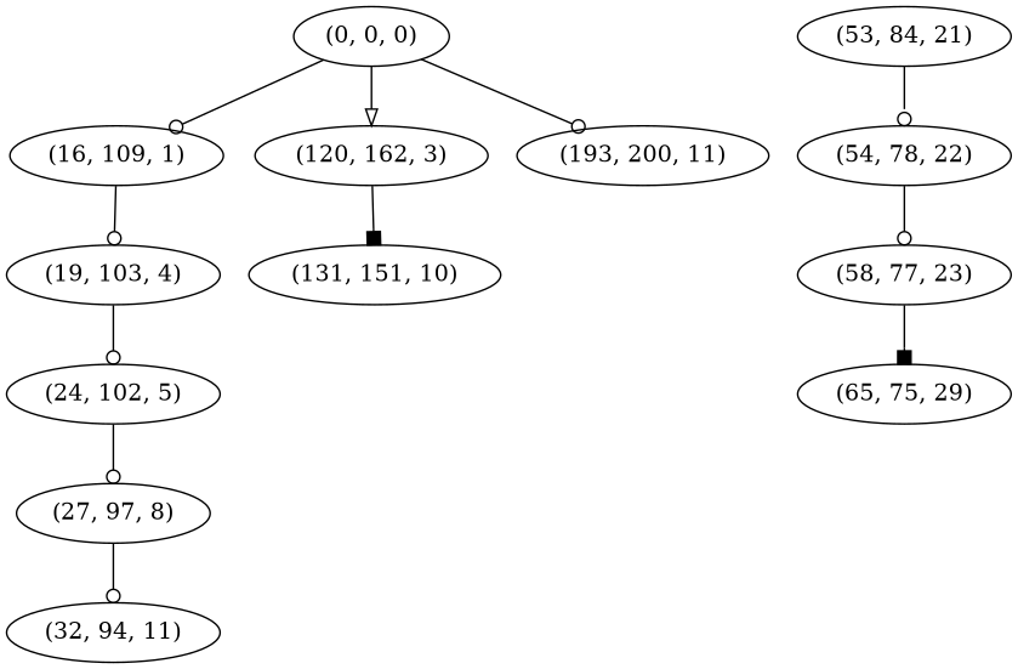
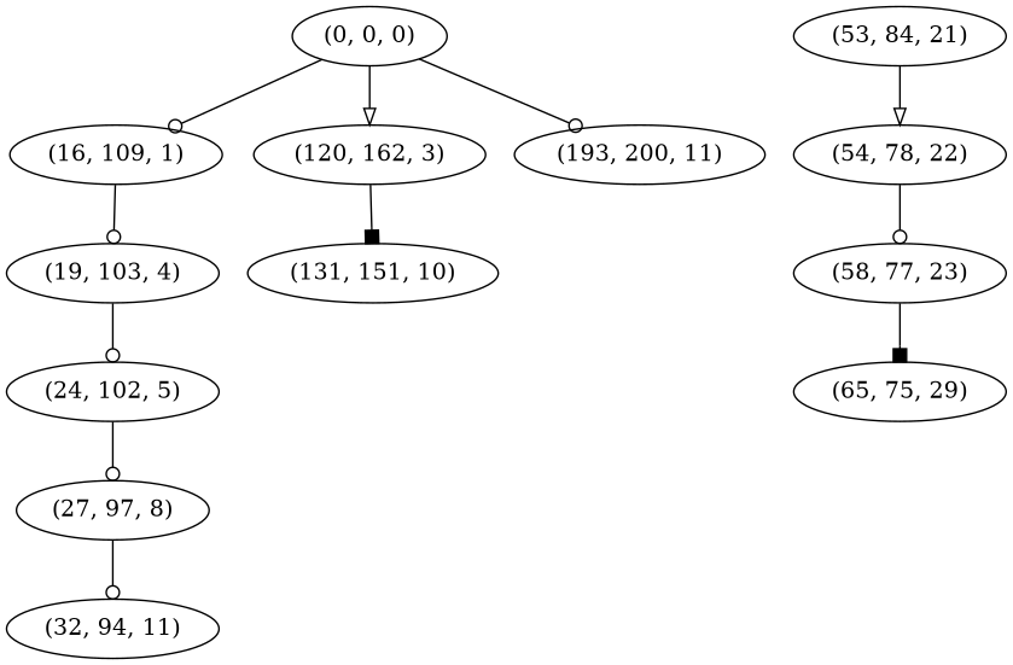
  digraph {
    edge [arrowhead=odot]
    "(0, 0, 0)"
    "(16, 109, 1)"
    "(120, 162, 3)"
    "(193, 200, 11)"
    "(19, 103, 4)"
    "(131, 151, 10)"
    "(24, 102, 5)"
    "(27, 97, 8)"
    "(32, 94, 11)"
    "(53, 84, 21)"
    "(54, 78, 22)"
    "(58, 77, 23)"
    n13 [label="(65, 75, 29)"]
    "(0, 0, 0)" -> "(16, 109, 1)"
    "(0, 0, 0)" -> "(120, 162, 3)" [arrowhead=onormal]
    "(0, 0, 0)" -> "(193, 200, 11)"
    "(16, 109, 1)" -> "(19, 103, 4)"
    "(120, 162, 3)" -> "(131, 151, 10)" [arrowhead=box]
    "(19, 103, 4)" -> "(24, 102, 5)"
    "(24, 102, 5)" -> "(27, 97, 8)"
    "(27, 97, 8)" -> "(32, 94, 11)"
-   "(53, 84, 21)" -> "(54, 78, 22)"
+   "(53, 84, 21)" -> "(54, 78, 22)" [arrowhead=onormal]
    "(54, 78, 22)" -> "(58, 77, 23)"
    "(58, 77, 23)" -> n13 [arrowhead=box]
  }
